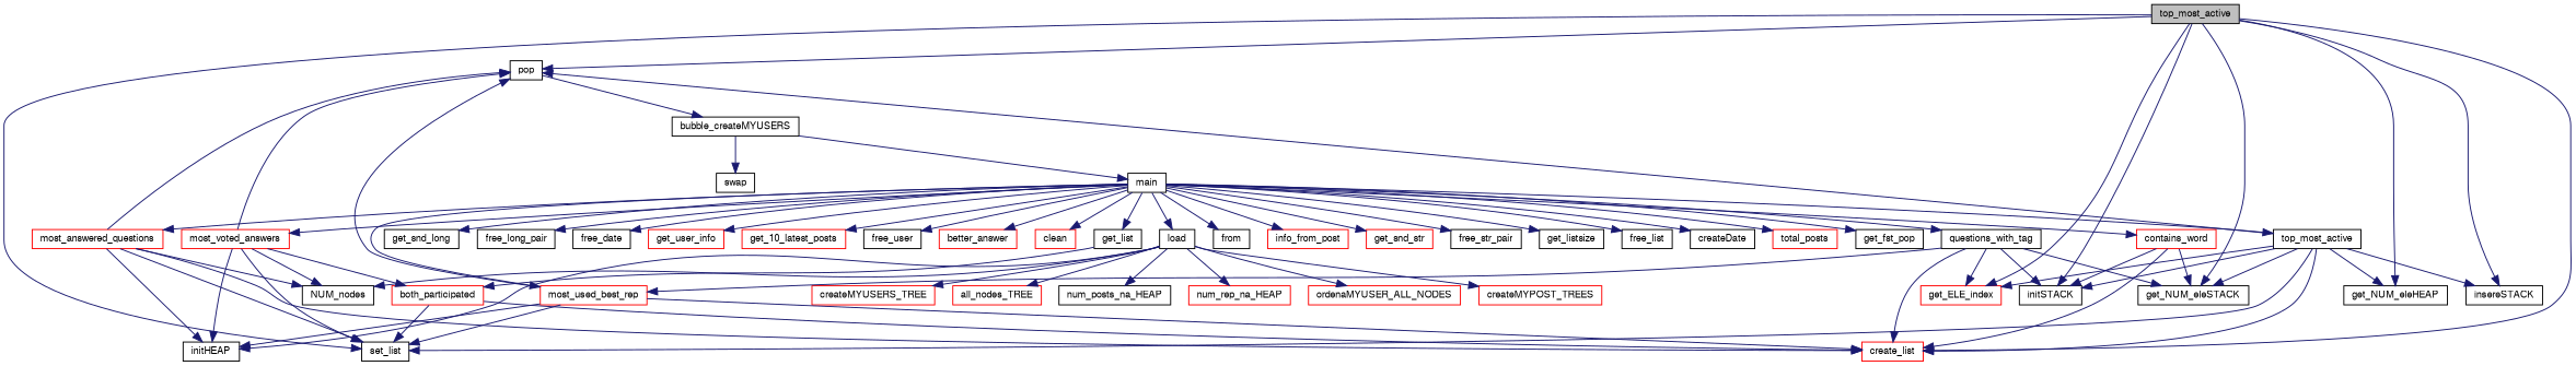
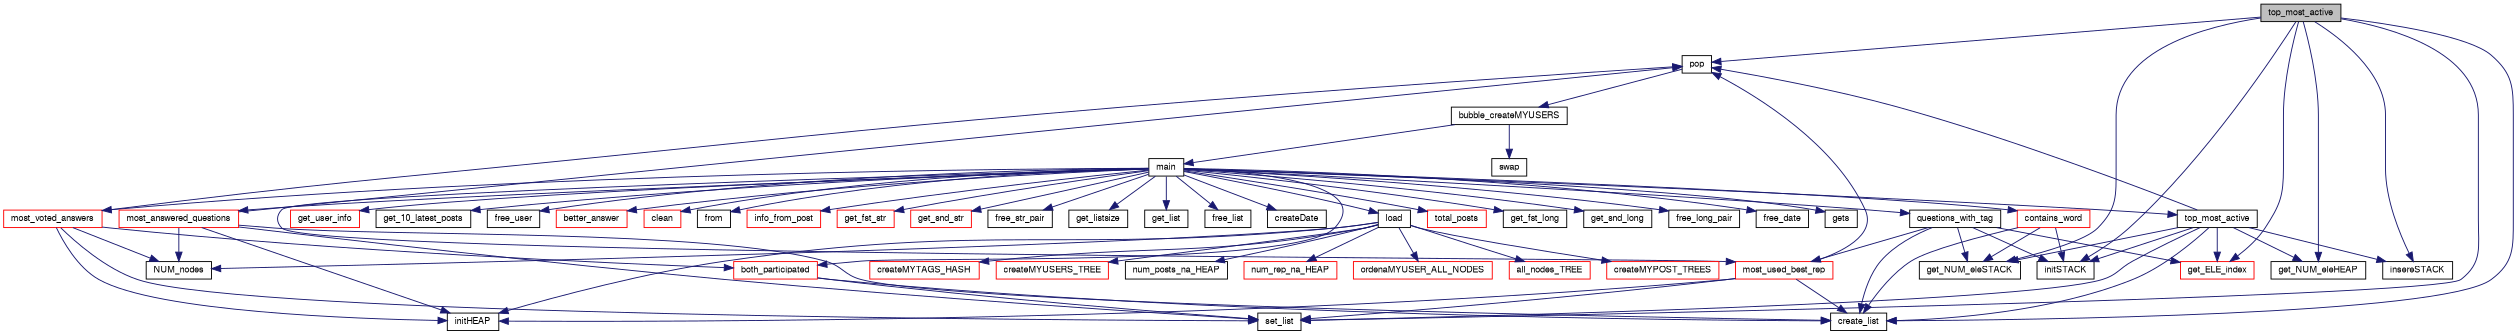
  digraph {
    rankdir=TB
    node [color=black fillcolor=white fontname=FreeSans fontsize=10 shape=record style=filled]
    edge [color=midnightblue fontname=FreeSans fontsize=10 labelfontname=FreeSans labelfontsize=10 style=solid]
    n1 [fillcolor=grey75 fontcolor=black height=0.2 label=top_most_active width=0.4]
-   n2 [color=red height=0.2 label=create_list width=0.4]
+   n2 [height=0.2 label=create_list width=0.4]
    n3 [color=red height=0.2 label=get_ELE_index width=0.4]
    n4 [height=0.2 label=get_NUM_eleHEAP width=0.4]
    n5 [height=0.2 label=get_NUM_eleSTACK width=0.4]
    n6 [height=0.2 label=initSTACK width=0.4]
    n7 [height=0.2 label=insereSTACK width=0.4]
    n8 [height=0.2 label=pop width=0.4]
    n9 [height=0.2 label=set_list width=0.4]
    n10 [height=0.2 label=bubble_createMYUSERS width=0.4]
    n11 [height=0.2 label=main width=0.4]
    n12 [height=0.2 label=swap width=0.4]
+   n13 [height=0.2 label=gets width=0.4]
    n14 [height=0.2 label=from width=0.4]
    n15 [height=0.2 label=load width=0.4]
    n16 [color=red height=0.2 label=info_from_post width=0.4]
+   n17 [color=red height=0.2 label=get_fst_str width=0.4]
    n18 [color=red height=0.2 label=get_snd_str width=0.4]
    n19 [height=0.2 label=free_str_pair width=0.4]
    n20 [height=0.2 label=top_most_active width=0.4]
    n21 [height=0.2 label=get_listsize width=0.4]
    n22 [height=0.2 label=get_list width=0.4]
    n23 [height=0.2 label=free_list width=0.4]
    n24 [height=0.2 label=createDate width=0.4]
    n25 [color=red height=0.2 label=total_posts width=0.4]
-   n26 [height=0.2 label=get_fst_pop width=0.4]
+   n26 [height=0.2 label=get_fst_long width=0.4]
    n27 [height=0.2 label=get_snd_long width=0.4]
    n28 [height=0.2 label=free_long_pair width=0.4]
    n29 [height=0.2 label=free_date width=0.4]
    n30 [height=0.2 label=questions_with_tag width=0.4]
    n31 [color=red height=0.2 label=get_user_info width=0.4]
-   n32 [color=red height=0.2 label=get_10_latest_posts width=0.4]
+   n32 [height=0.2 label=get_10_latest_posts width=0.4]
    n33 [height=0.2 label=free_user width=0.4]
    n34 [color=red height=0.2 label=most_voted_answers width=0.4]
    n35 [color=red height=0.2 label=most_answered_questions width=0.4]
    n36 [color=red height=0.2 label=contains_word width=0.4]
    n37 [color=red height=0.2 label=both_participated width=0.4]
    n38 [color=red height=0.2 label=better_answer width=0.4]
    n39 [color=red height=0.2 label=most_used_best_rep width=0.4]
    n40 [color=red height=0.2 label=clean width=0.4]
    n41 [color=red height=0.2 label=all_nodes_TREE width=0.4]
    n42 [color=red height=0.2 label=createMYPOST_TREES width=0.4]
+   n43 [color=red height=0.2 label=createMYTAGS_HASH width=0.4]
    n44 [color=red height=0.2 label=createMYUSERS_TREE width=0.4]
    n45 [height=0.2 label=initHEAP width=0.4]
    n46 [height=0.2 label=NUM_nodes width=0.4]
    n47 [height=0.2 label=num_posts_na_HEAP width=0.4]
    n48 [color=red height=0.2 label=num_rep_na_HEAP width=0.4]
    n49 [color=red height=0.2 label=ordenaMYUSER_ALL_NODES width=0.4]
    n1 -> n2
    n1 -> n3
    n1 -> n4
    n1 -> n5
    n1 -> n6
    n1 -> n7
    n1 -> n8
    n1 -> n9
    n8 -> n10
    n10 -> n11
    n10 -> n12
+   n11 -> n13
    n11 -> n14
    n11 -> n15
    n11 -> n16
+   n11 -> n17
    n11 -> n18
    n11 -> n19
    n11 -> n20
    n11 -> n21
    n11 -> n22
    n11 -> n23
    n11 -> n24
    n11 -> n25
    n11 -> n26
    n11 -> n27
    n11 -> n28
    n11 -> n29
    n11 -> n30
    n11 -> n31
    n11 -> n32
    n11 -> n33
    n11 -> n34
    n11 -> n35
    n11 -> n36
-   n22 -> n37
+   n11 -> n37
    n11 -> n38
    n11 -> n39
    n11 -> n40
    n15 -> n41
    n15 -> n42
+   n15 -> n43
    n15 -> n44
    n15 -> n45
    n15 -> n46
    n15 -> n47
    n15 -> n48
    n15 -> n49
    n20 -> n2
    n20 -> n3
    n20 -> n4
    n20 -> n5
    n20 -> n6
    n20 -> n7
    n20 -> n8
    n20 -> n9
    n30 -> n2
    n30 -> n3
    n30 -> n5
    n30 -> n6
    n30 -> n39
    n34 -> n8
    n34 -> n9
    n34 -> n37
    n34 -> n45
    n34 -> n46
    n35 -> n2
    n35 -> n8
    n35 -> n9
    n35 -> n45
    n35 -> n46
    n36 -> n2
    n36 -> n5
    n36 -> n6
    n37 -> n2
    n37 -> n9
    n39 -> n2
    n39 -> n8
    n39 -> n9
    n39 -> n45
  }
